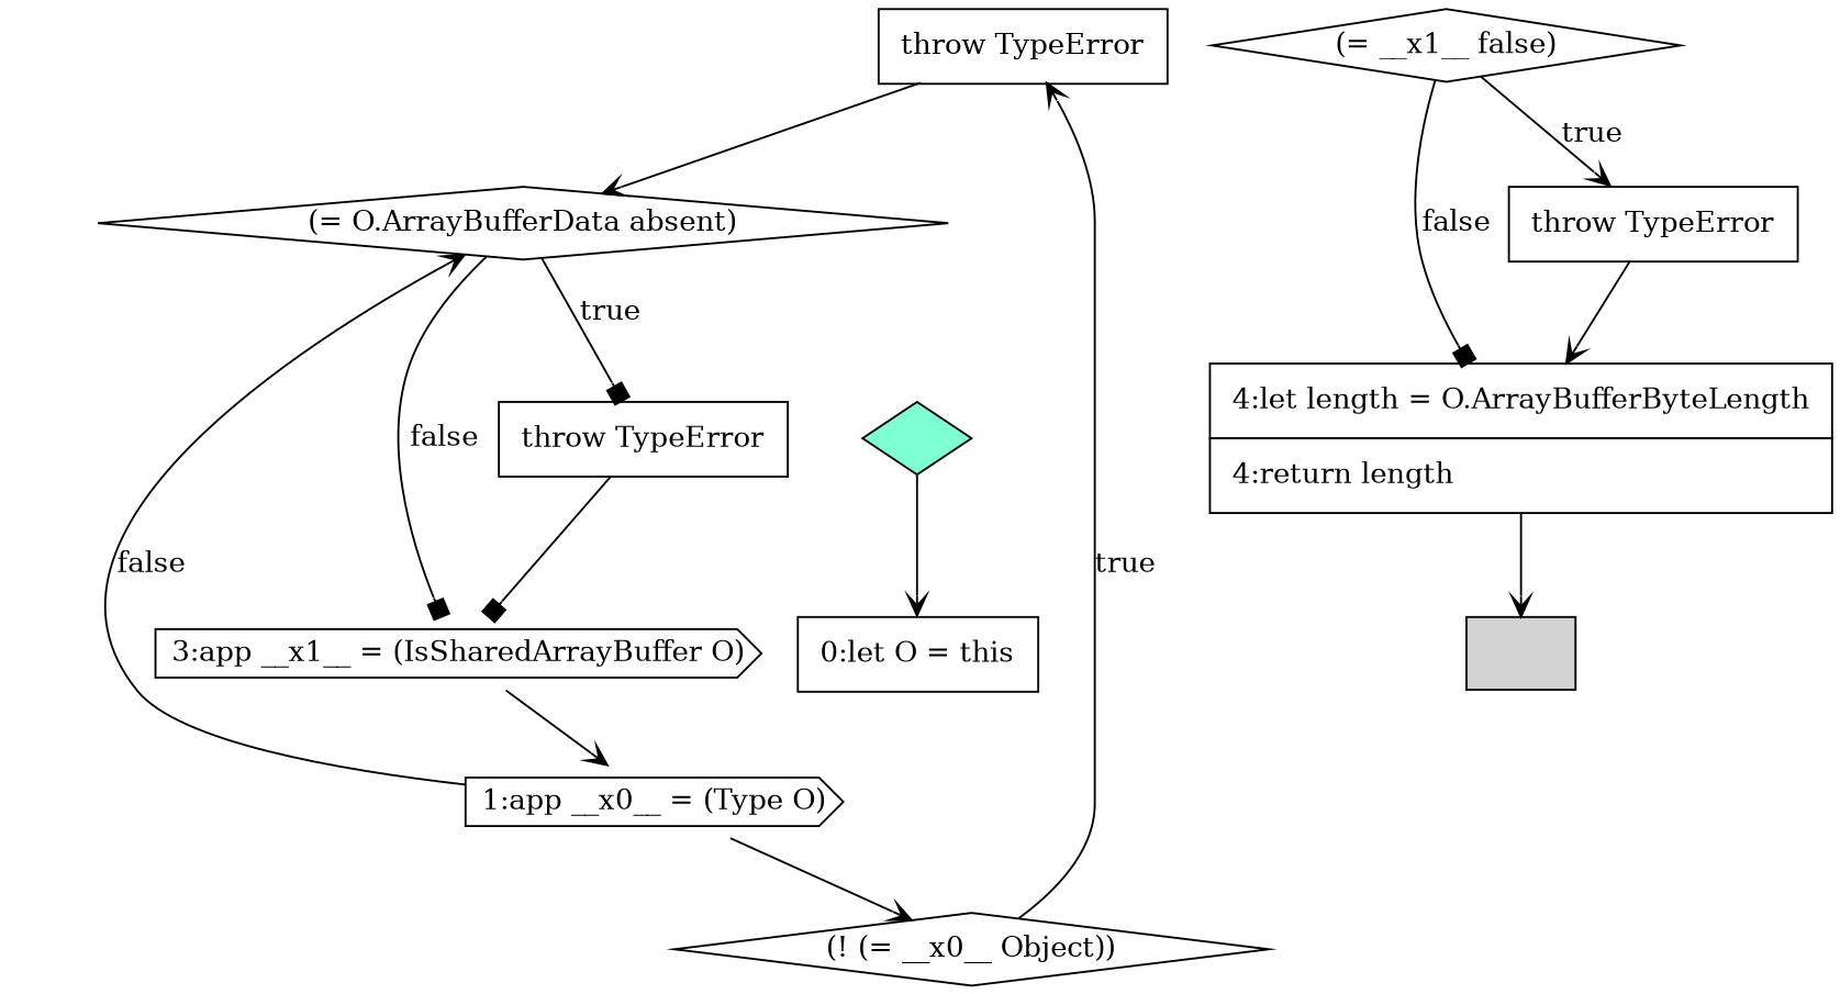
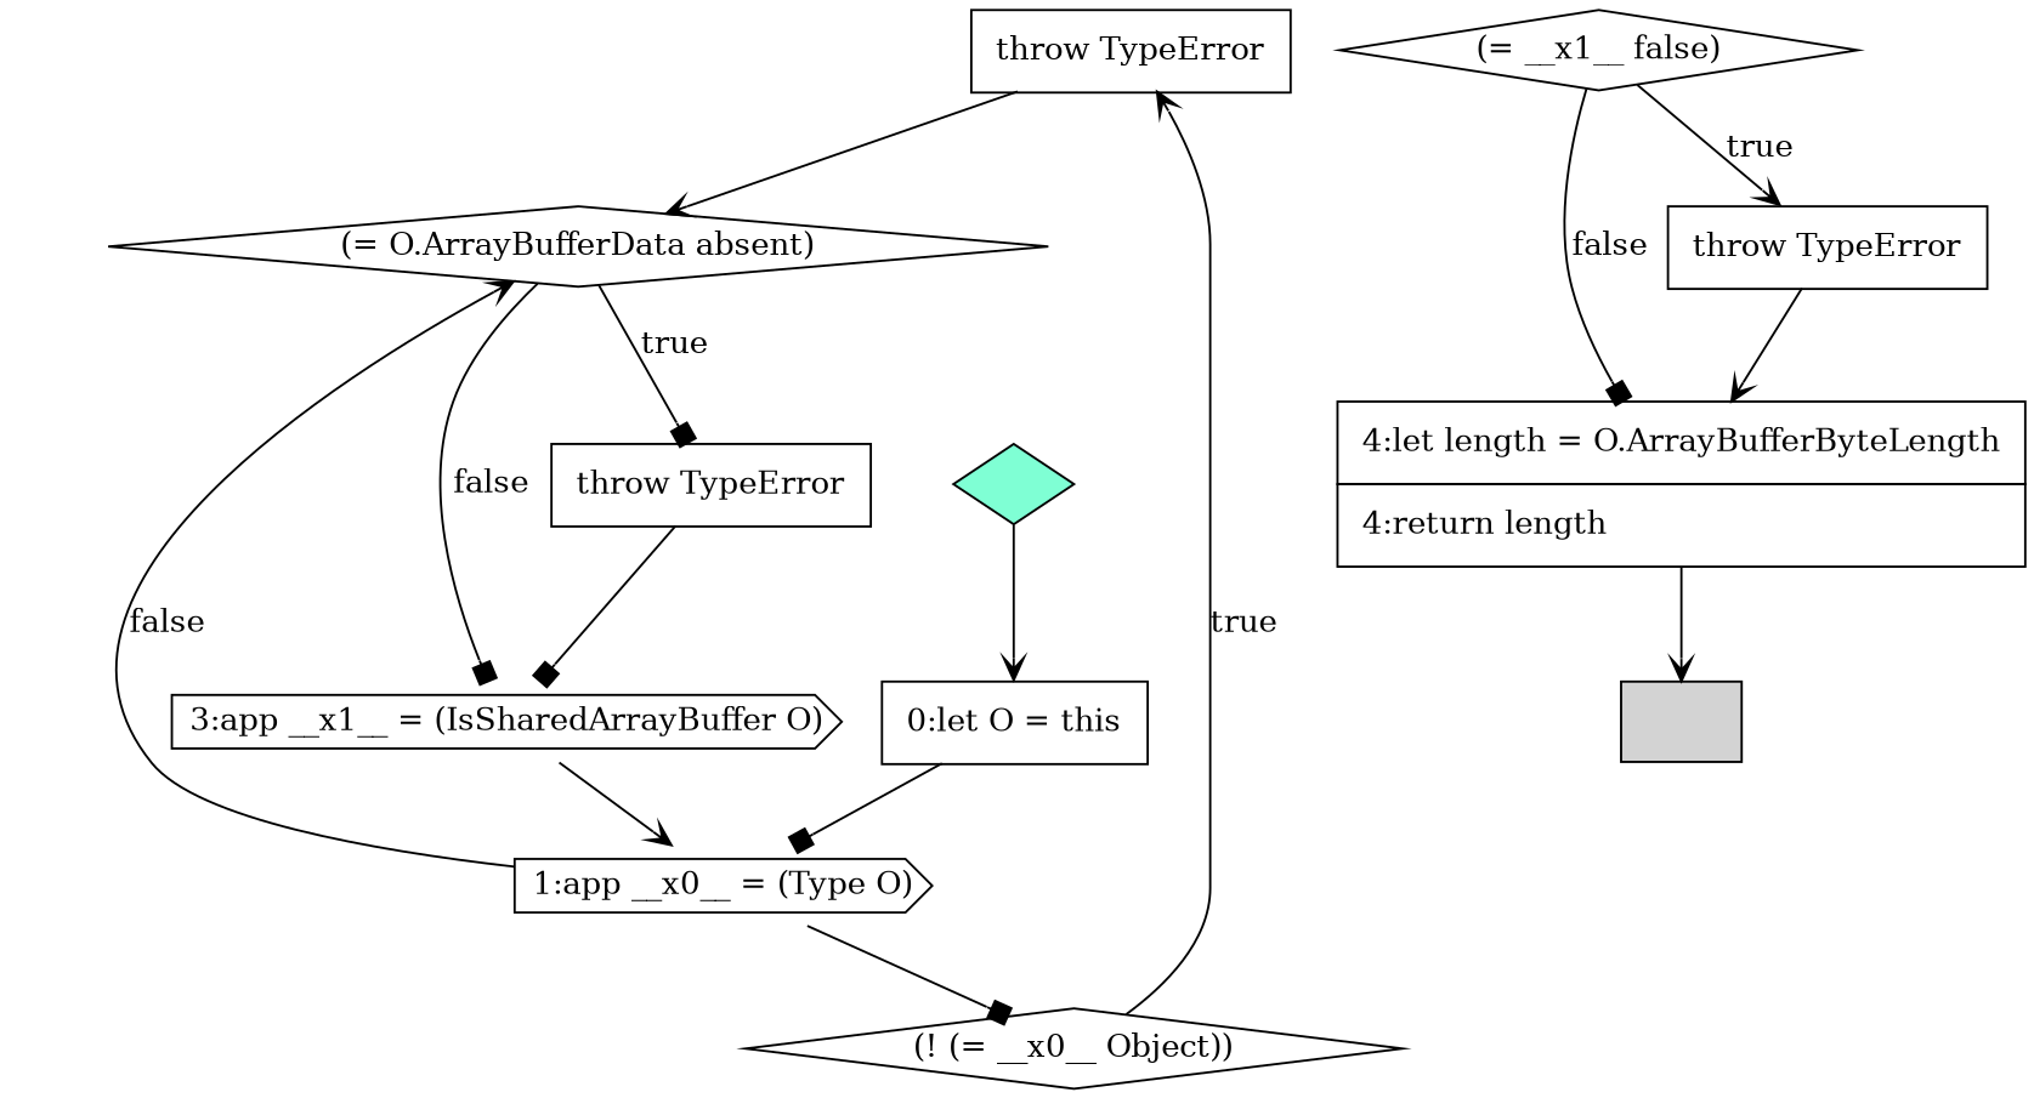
  digraph {
    node [color=black fillcolor=white shape=none style=filled]
    edge [arrowhead=vee color=black]
    n1 [label=<<font color="black">     <table border="0" cellborder="1" cellspacing="0" cellpadding="10">       <tr><td align="left">throw TypeError</td></tr>     </table>   </font>> margin=0]
    n2 [label=<<font color="black">(= O.ArrayBufferData absent)</font>> shape=diamond]
    n3 [label=<<font color="black">3:app __x1__ = (IsSharedArrayBuffer O)</font>> shape=cds]
    n4 [label=<<font color="black">     <table border="0" cellborder="1" cellspacing="0" cellpadding="10">       <tr><td align="left">throw TypeError</td></tr>     </table>   </font>> margin=0]
    n5 [label=<<font color="black">     <table border="0" cellborder="1" cellspacing="0" cellpadding="10">       <tr><td align="left">4:let length = O.ArrayBufferByteLength</td></tr>       <tr><td align="left">4:return length</td></tr>     </table>   </font>> margin=0]
    n6 [fillcolor=lightgrey label=" " shape=box]
    n7 [label=<<font color="black">     <table border="0" cellborder="1" cellspacing="0" cellpadding="10">       <tr><td align="left">throw TypeError</td></tr>     </table>   </font>> margin=0]
    n8 [label=<<font color="black">     <table border="0" cellborder="1" cellspacing="0" cellpadding="10">       <tr><td align="left">0:let O = this</td></tr>     </table>   </font>> margin=0]
    n9 [label=<<font color="black">1:app __x0__ = (Type O)</font>> shape=cds]
    n10 [label=<<font color="black">(! (= __x0__ Object))</font>> shape=diamond]
    n11 [label=<<font color="black">(= __x1__ false)</font>> shape=diamond]
    n12 [fillcolor=aquamarine label=" " shape=diamond]
    n1 -> n2
    n2 -> n3 [arrowhead=box label=<<font color="black">false</font>>]
    n2 -> n4 [arrowhead=box label=<<font color="black">true</font>>]
    n3 -> n9
    n4 -> n3 [arrowhead=box]
    n5 -> n6
    n7 -> n5
+   n8 -> n9 [arrowhead=box]
    n9 -> n2 [label=<<font color="black">false</font>>]
-   n9 -> n10
+   n9 -> n10 [arrowhead=box]
    n10 -> n1 [label=<<font color="black">true</font>>]
    n11 -> n5 [arrowhead=box label=<<font color="black">false</font>>]
    n11 -> n7 [label=<<font color="black">true</font>>]
    n12 -> n8
  }
